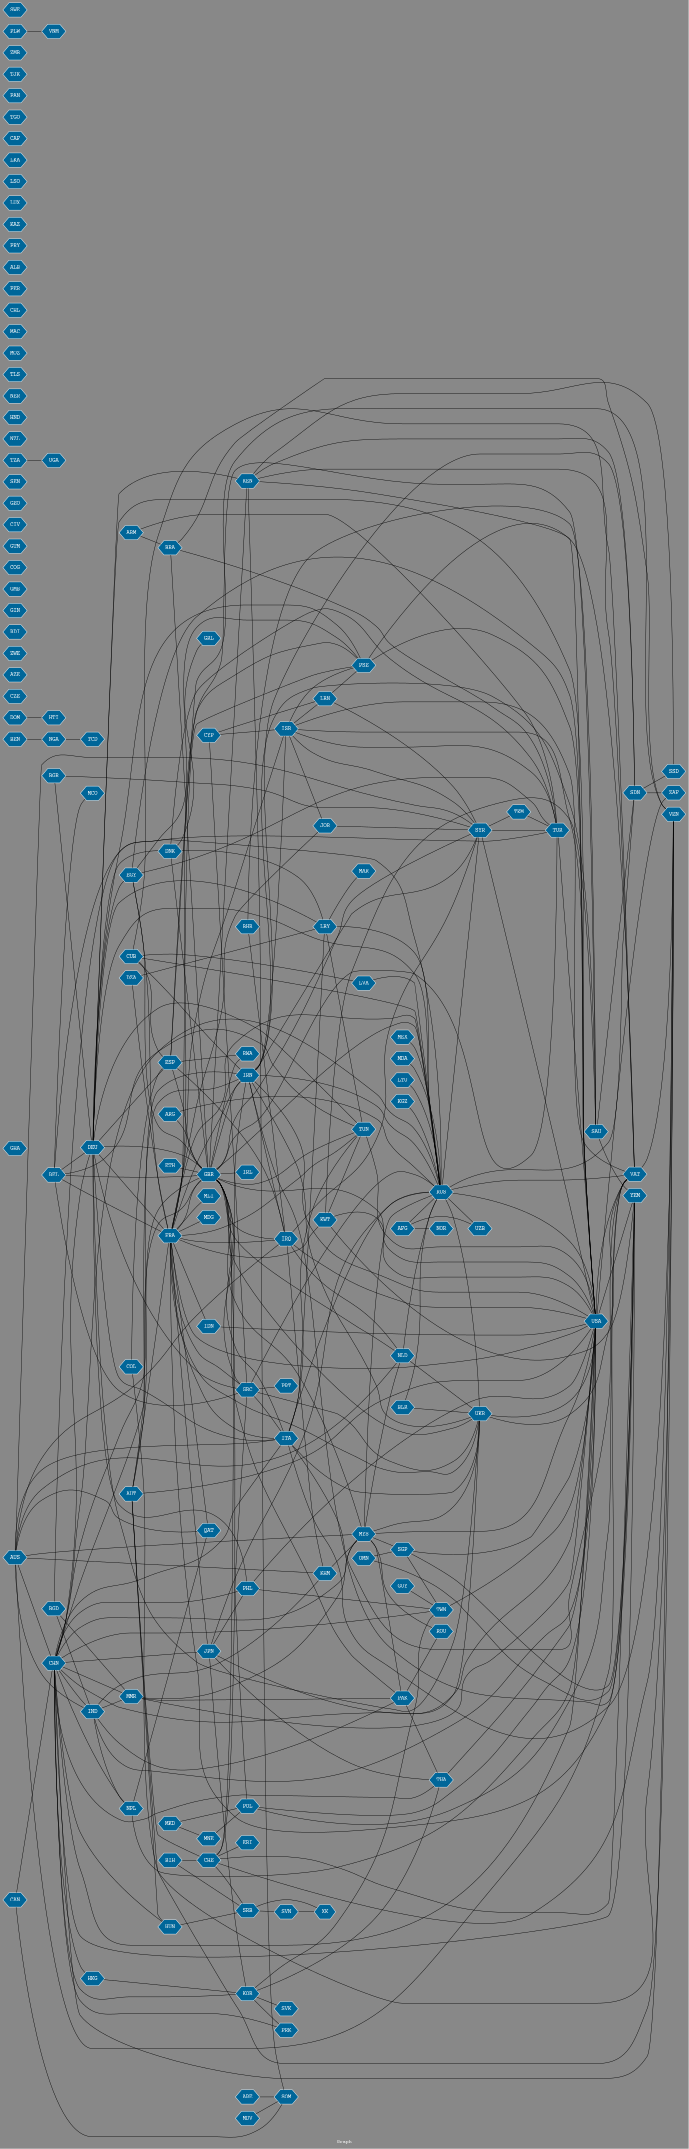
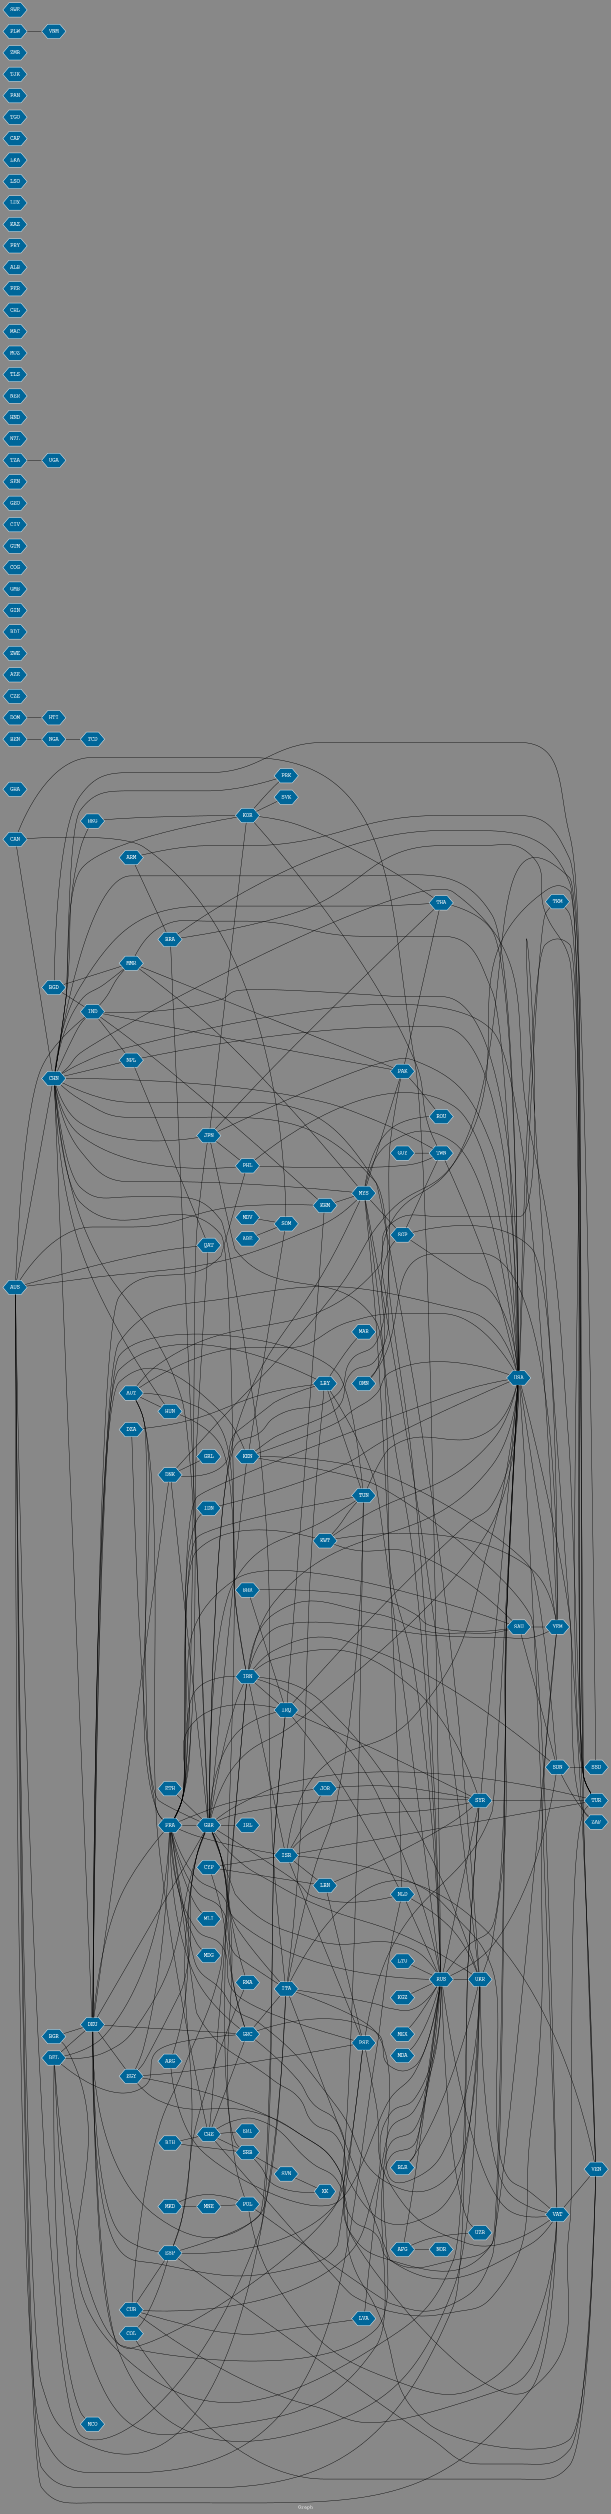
  graph {
    bgcolor="#888888"
    fontcolor=white
    fontname="Courier Prime"
    fontsize=12
    label="Graph"
    rankdir=LR
    node [color=white fillcolor="#006699" fontcolor=white fontname="Courier Prime" shape=hexagon style=filled]
    edge [arrowhead=open color=black fontcolor=white fontname="Courier Prime" fontsize=12 weight=1]
    n1 [label=KOR]
    n2 [label=PRK]
    n3 [label=TWN]
    n4 [label=THA]
    n5 [label=SVK]
    n6 [label=USA]
    n7 [label=JPN]
    n8 [label=RUS]
    n9 [label=PHL]
    n10 [label=YEM]
    n11 [label=VAT]
    n12 [label=ZAF]
    n13 [label=UKR]
    n14 [label=UZB]
    n15 [label=SYR]
    n16 [label=SDN]
    n17 [label=FRA]
    n18 [label=IDN]
    n19 [label=IRQ]
    n20 [label=ISR]
    n21 [label=PSE]
    n22 [label=GBR]
    n23 [label=IRN]
    n24 [label=TUN]
    n25 [label=GRC]
    n26 [label=SAU]
    n27 [label=ITA]
    n28 [label=KWT]
    n29 [label=MLI]
    n30 [label=JOR]
    n31 [label=MDG]
    n32 [label=QAT]
    n33 [label=KHM]
    n34 [label=NLD]
    n35 [label=TUR]
    n36 [label=LBN]
    n37 [label=PAK]
    n38 [label=MYS]
    n39 [label=KEN]
    n40 [label=POL]
    n41 [label=IRL]
    n42 [label=RWA]
-   n43 [label=PRT]
    n44 [label=VEN]
    n45 [label=LBY]
    n46 [label=IND]
    n47 [label=MMR]
    n48 [label=NPL]
    n49 [label=ROU]
    n50 [label=CHN]
    n51 [label=HKG]
    n52 [label=DEU]
    n53 [label=HUN]
    n54 [label=ESP]
    n55 [label=EGY]
    n56 [label=DNK]
    n57 [label=SGP]
    n58 [label=SRB]
    n59 [label=COL]
    n60 [label=AFG]
    n61 [label=NOR]
    n62 [label=TKM]
    n63 [label=SSD]
    n64 [label=MAR]
    n65 [label=SOM]
    n66 [label=GRL]
    n67 [label=CHE]
    n68 [label=ERI]
    n69 [label=SVN]
    n70 [label=XK]
    n71 [label=GHA]
    n72 [label=BIH]
    n73 [label=CUB]
    n74 [label=LVA]
    n75 [label=BRA]
    n76 [label=TCD]
    n77 [label=MCO]
    n78 [label=BEL]
    n79 [label=HTI]
    n80 [label=NGA]
    n81 [label=BGD]
    n82 [label=CZE]
    n83 [label=AZE]
    n84 [label=BHR]
    n85 [label=ZWE]
    n86 [label=BDI]
    n87 [label=GIN]
    n88 [label=MEX]
    n89 [label=CYP]
    n90 [label=OMN]
    n91 [label=BGR]
    n92 [label=GMB]
    n93 [label=AUS]
    n94 [label=COG]
    n95 [label=ARM]
    n96 [label=ARG]
    n97 [label=GTM]
    n98 [label=CIV]
    n99 [label=GEO]
    n100 [label=SEN]
    n101 [label=AUT]
    n102 [label=TZA]
    n103 [label=UGA]
    n104 [label=ARE]
    n105 [label=NZL]
    n106 [label=MKD]
    n107 [label=MNE]
    n108 [label=GUY]
    n109 [label=HND]
    n110 [label=NER]
    n111 [label=CAN]
    n112 [label=TLS]
    n113 [label=MDV]
    n114 [label=BLR]
    n115 [label=MOZ]
    n116 [label=DOM]
    n117 [label=MAC]
    n118 [label=CHL]
    n119 [label=PER]
    n120 [label=MDA]
    n121 [label=LTU]
    n122 [label=ALB]
    n123 [label=PRY]
    n124 [label=KAZ]
    n125 [label=DZA]
    n126 [label=LUX]
    n127 [label=LSO]
    n128 [label=ETH]
    n129 [label=BEN]
    n130 [label=KGZ]
    n131 [label=LKA]
    n132 [label=CAF]
    n133 [label=TGO]
    n134 [label=PAN]
    n135 [label=TJK]
    n136 [label=ZMB]
    n137 [label=PLW]
    n138 [label=VNM]
    n139 [label=SWE]
    n1 -- n2 [weight=5]
    n1 -- n3 [weight=2]
    n1 -- n4 [weight=4]
    n1 -- n5 [weight=2]
    n3 -- n6
    n4 -- n6 [weight=2]
    n6 -- n10 [weight=2]
    n6 -- n11
    n6 -- n12
    n7 -- n1 [weight=9]
    n7 -- n4
    n7 -- n6 [weight=5]
    n7 -- n8
    n7 -- n9 [weight=7]
    n8 -- n6 [weight=9]
    n8 -- n11 [weight=5]
    n8 -- n13 [weight=47]
    n8 -- n14
    n8 -- n15 [weight=2]
    n8 -- n16 [weight=2]
    n9 -- n3 [weight=4]
    n9 -- n6 [weight=3]
    n11 -- n44
    n13 -- n6 [weight=6]
    n13 -- n11 [weight=4]
    n15 -- n6 [weight=2]
    n15 -- n35 [weight=24]
-   n15 -- n62
+   n6 -- n62
    n16 -- n12 [weight=6]
    n16 -- n63 [weight=5]
    n17 -- n6 [weight=9]
    n17 -- n7
    n17 -- n8 [weight=4]
    n17 -- n10 [weight=4]
    n17 -- n13 [weight=3]
    n17 -- n18 [weight=5]
    n17 -- n19
    n17 -- n20 [weight=7]
    n17 -- n21
    n17 -- n22 [weight=5]
    n17 -- n23 [weight=12]
    n17 -- n24 [weight=3]
    n17 -- n25 [weight=4]
    n17 -- n26 [weight=2]
    n17 -- n27 [weight=4]
    n17 -- n28 [weight=2]
    n17 -- n29
    n17 -- n30
    n17 -- n31
    n17 -- n32
    n18 -- n6
    n19 -- n6 [weight=7]
    n19 -- n15 [weight=11]
    n19 -- n33
    n19 -- n34
    n20 -- n6 [weight=5]
    n20 -- n11
    n20 -- n15 [weight=13]
    n20 -- n21 [weight=48]
    n20 -- n30
    n20 -- n35 [weight=3]
    n20 -- n36 [weight=4]
    n21 -- n6 [weight=3]
    n21 -- n11 [weight=2]
    n22 -- n6 [weight=6]
    n22 -- n8 [weight=5]
    n22 -- n13 [weight=3]
    n22 -- n15 [weight=6]
    n22 -- n19 [weight=2]
    n22 -- n23 [weight=2]
    n22 -- n24 [weight=9]
    n22 -- n25 [weight=5]
    n22 -- n27 [weight=2]
    n22 -- n34
    n22 -- n35
    n22 -- n37 [weight=2]
    n22 -- n38
    n22 -- n39 [weight=2]
    n22 -- n40 [weight=3]
    n22 -- n41
    n22 -- n42 [weight=7]
    n23 -- n6 [weight=10]
    n23 -- n8 [weight=6]
    n23 -- n10 [weight=2]
    n23 -- n13
    n23 -- n15 [weight=2]
    n23 -- n16
    n23 -- n19
    n23 -- n20 [weight=9]
    n23 -- n26 [weight=3]
    n24 -- n6
    n25 -- n8 [weight=2]
    n25 -- n13
    n25 -- n27
-   n25 -- n43
    n26 -- n10 [weight=31]
    n26 -- n16
    n27 -- n8 [weight=6]
    n27 -- n11 [weight=3]
    n27 -- n13 [weight=2]
    n27 -- n24
    n27 -- n44
    n27 -- n45 [weight=2]
    n28 -- n6
    n28 -- n10
    n28 -- n24 [weight=2]
    n28 -- n26 [weight=7]
    n30 -- n15
    n33 -- n38
    n34 -- n8 [weight=2]
    n34 -- n13
    n35 -- n6
    n36 -- n15 [weight=3]
    n36 -- n21
    n37 -- n4 [weight=3]
    n37 -- n49
    n38 -- n6 [weight=4]
    n38 -- n8
    n38 -- n13 [weight=2]
    n38 -- n34 [weight=2]
    n38 -- n37
    n38 -- n49
    n38 -- n57 [weight=2]
    n39 -- n6 [weight=2]
    n39 -- n11
    n39 -- n16
    n39 -- n63
    n39 -- n65 [weight=6]
    n40 -- n6
    n40 -- n11
    n45 -- n8 [weight=2]
    n45 -- n24 [weight=15]
    n45 -- n64
    n46 -- n6
    n46 -- n33
    n46 -- n37 [weight=3]
    n46 -- n47 [weight=2]
    n46 -- n48 [weight=2]
    n47 -- n6 [weight=2]
    n47 -- n37
    n47 -- n38
    n48 -- n6
    n48 -- n32
    n50 -- n1
    n50 -- n2 [weight=2]
    n50 -- n3 [weight=8]
    n50 -- n4
    n50 -- n6 [weight=19]
    n50 -- n7 [weight=15]
    n50 -- n8 [weight=4]
    n50 -- n9 [weight=13]
    n50 -- n10
    n50 -- n13
    n50 -- n22 [weight=4]
    n50 -- n23
    n50 -- n27
    n50 -- n38 [weight=3]
    n50 -- n44
    n50 -- n46 [weight=3]
    n50 -- n47 [weight=7]
    n50 -- n48 [weight=2]
    n50 -- n51 [weight=11]
    n50 -- n52
    n50 -- n53
    n51 -- n1 [weight=3]
    n52 -- n6 [weight=5]
    n52 -- n8 [weight=9]
    n52 -- n9
    n52 -- n13 [weight=3]
    n52 -- n17 [weight=8]
    n52 -- n21
    n52 -- n22 [weight=10]
    n52 -- n24 [weight=2]
    n52 -- n25 [weight=8]
    n52 -- n27
    n52 -- n39
    n52 -- n45
    n52 -- n54
    n52 -- n55 [weight=5]
    n52 -- n56
    n53 -- n58 [weight=4]
    n54 -- n19
    n54 -- n21
    n54 -- n22 [weight=2]
    n54 -- n42 [weight=2]
    n54 -- n44 [weight=3]
    n55 -- n6 [weight=2]
    n55 -- n17
    n55 -- n21 [weight=5]
    n55 -- n22 [weight=2]
    n55 -- n35
    n56 -- n22 [weight=2]
    n56 -- n35 [weight=2]
    n56 -- n45
    n56 -- n66
    n57 -- n3
    n57 -- n6
    n57 -- n10
    n58 -- n69
    n58 -- n70
    n59 -- n44 [weight=2]
    n59 -- n54
    n60 -- n8
    n60 -- n14
    n60 -- n61
    n62 -- n35
    n67 -- n10 [weight=6]
    n67 -- n23 [weight=3]
    n67 -- n25
    n67 -- n44
    n67 -- n58
    n67 -- n68
    n69 -- n70 [weight=3]
    n72 -- n58 [weight=6]
    n72 -- n67 [weight=7]
    n73 -- n8
    n73 -- n11 [weight=2]
    n73 -- n23 [weight=2]
    n73 -- n54
    n73 -- n74
    n74 -- n8
    n75 -- n22 [weight=2]
    n75 -- n35
    n75 -- n44 [weight=5]
    n78 -- n8 [weight=3]
    n78 -- n17
    n78 -- n22 [weight=5]
    n78 -- n24
    n78 -- n25
    n78 -- n52 [weight=2]
    n78 -- n77
    n80 -- n76 [weight=4]
    n81 -- n35
    n81 -- n46 [weight=5]
    n81 -- n47 [weight=4]
    n84 -- n19
    n84 -- n26 [weight=2]
    n88 -- n8 [weight=2]
    n89 -- n20 [weight=2]
    n89 -- n25
    n89 -- n36 [weight=4]
    n90 -- n10 [weight=4]
    n90 -- n57
    n91 -- n15 [weight=2]
    n91 -- n52
    n93 -- n11 [weight=3]
    n93 -- n15
    n93 -- n19
    n93 -- n27
    n93 -- n32
    n93 -- n33 [weight=2]
    n93 -- n34
    n93 -- n38
    n93 -- n46
    n93 -- n50 [weight=3]
    n95 -- n35
    n95 -- n75
    n96 -- n8
    n96 -- n22 [weight=3]
    n101 -- n6 [weight=2]
    n101 -- n17
    n101 -- n22
    n101 -- n23 [weight=8]
    n101 -- n44
    n101 -- n53 [weight=3]
    n101 -- n67 [weight=2]
    n102 -- n103
    n104 -- n65 [weight=3]
    n106 -- n40
    n106 -- n107
    n107 -- n40
    n108 -- n3 [weight=2]
+   n111 -- n8
    n111 -- n50 [weight=2]
    n111 -- n65 [weight=2]
    n113 -- n65 [weight=2]
    n114 -- n8 [weight=2]
    n114 -- n13 [weight=2]
    n116 -- n79
    n120 -- n8
    n121 -- n8
    n125 -- n17
    n125 -- n45 [weight=2]
    n128 -- n22 [weight=2]
    n129 -- n80
    n130 -- n8
    n137 -- n138
  }
